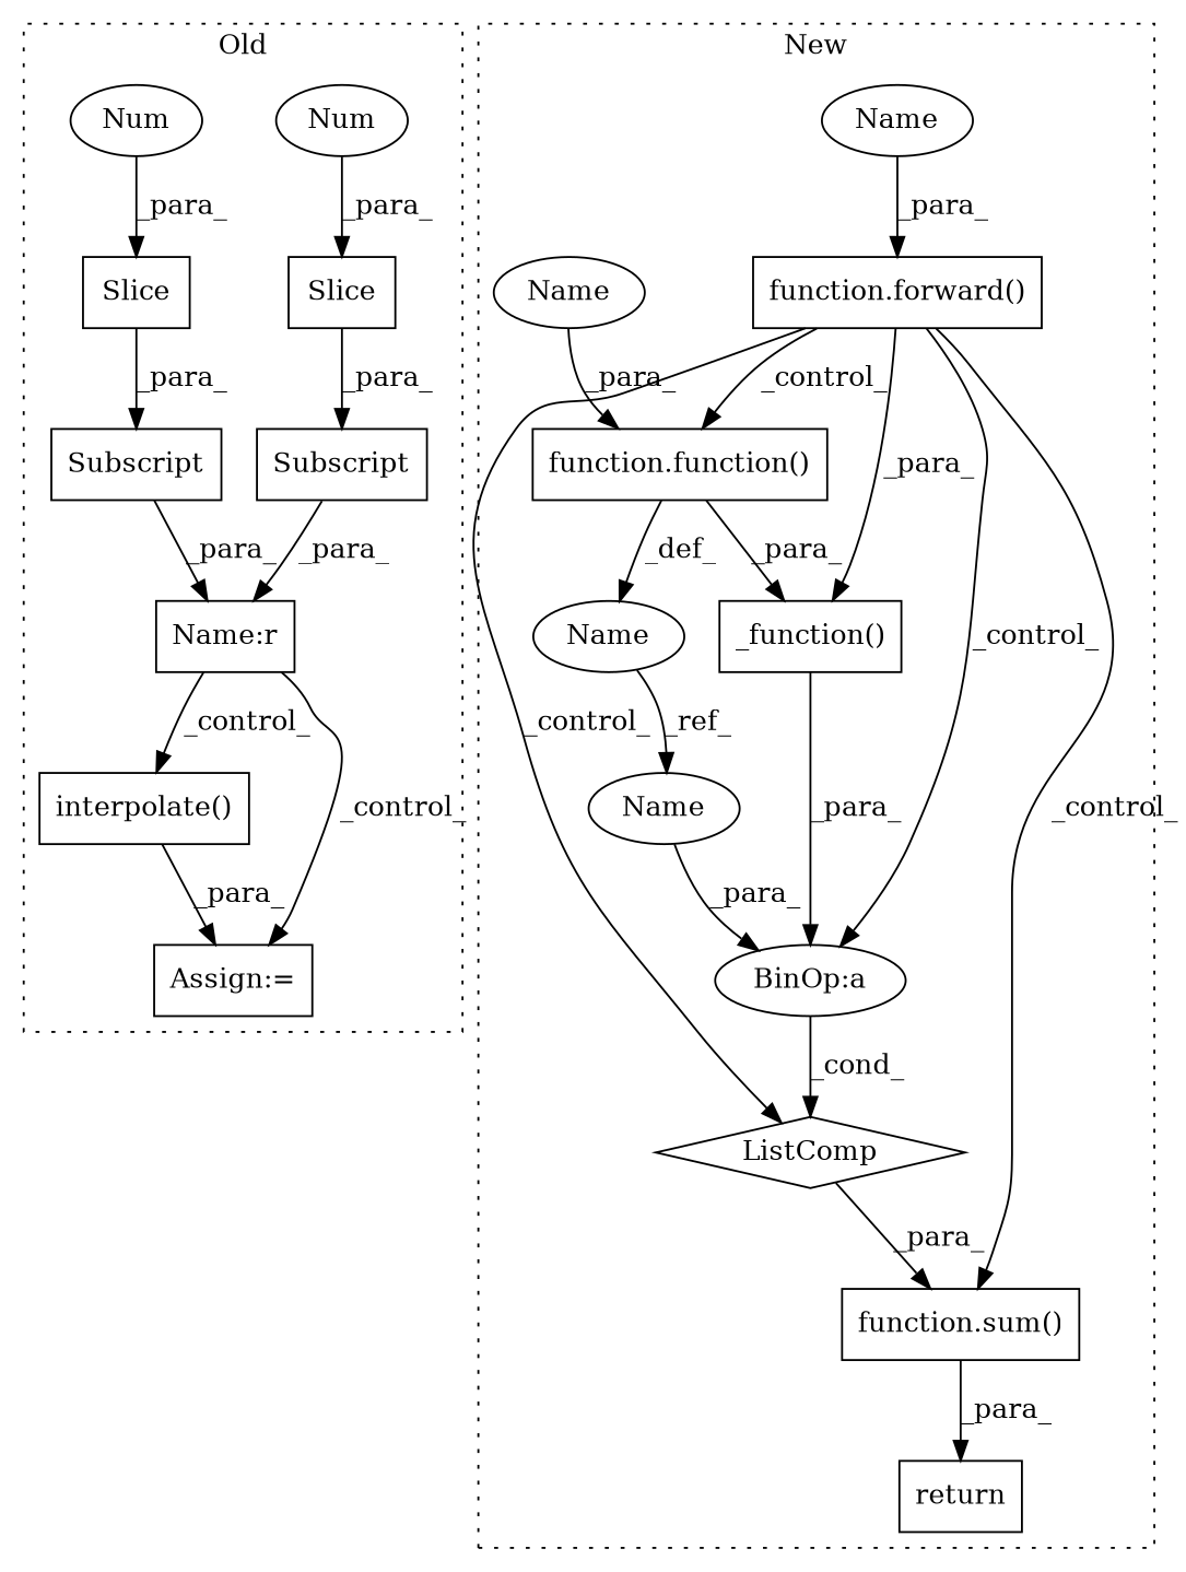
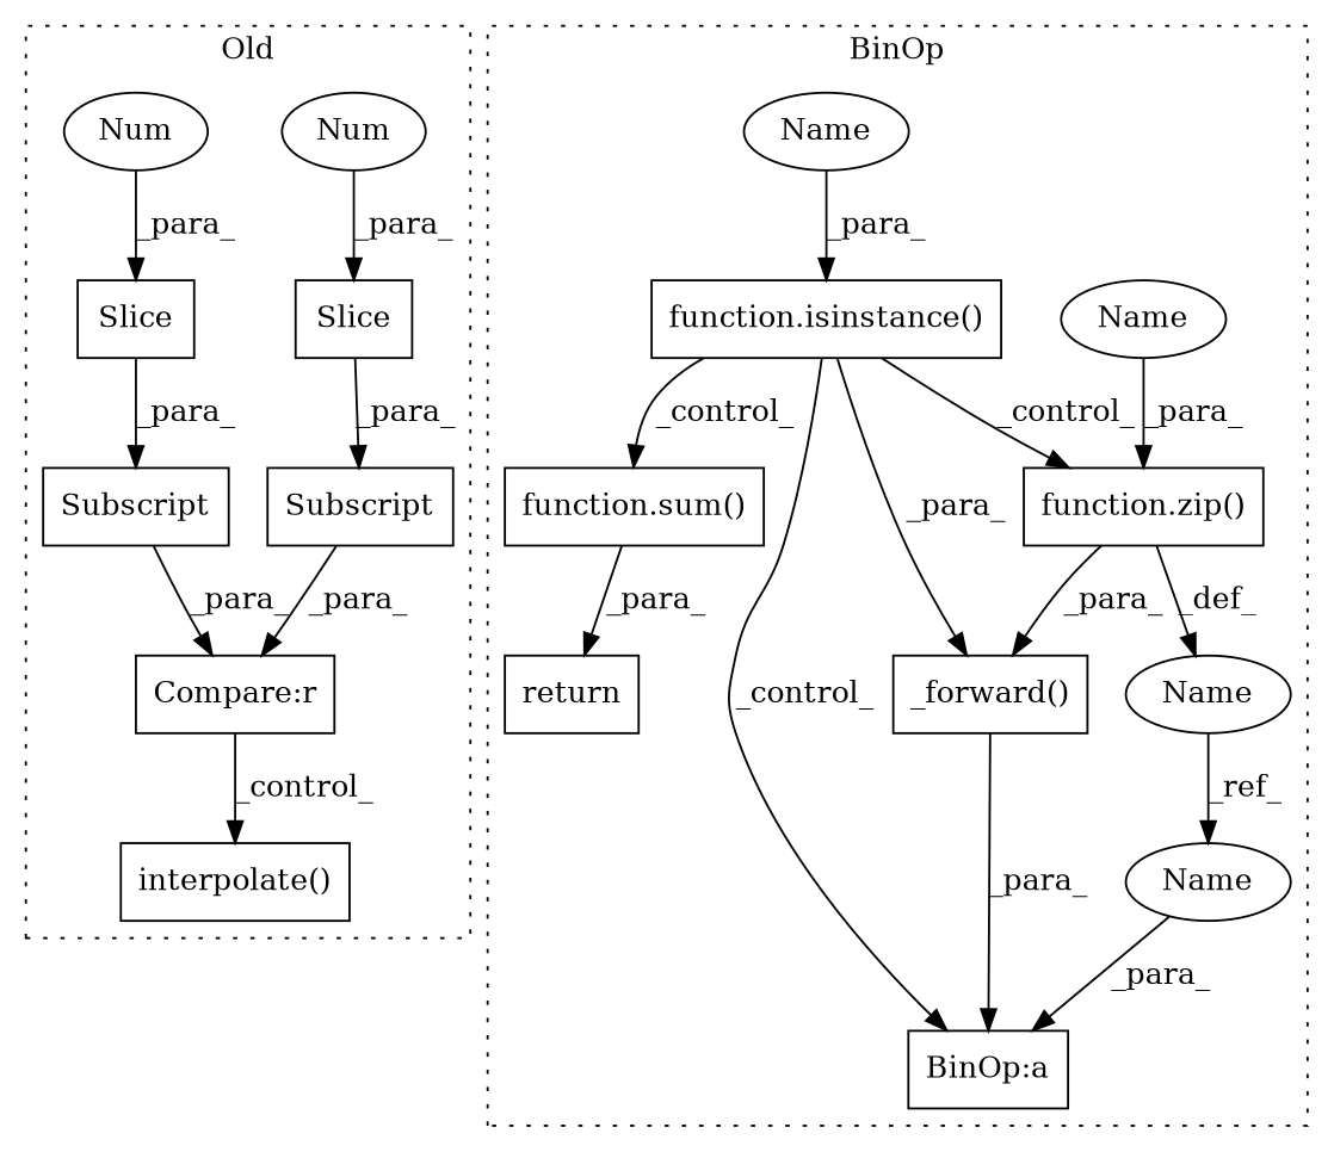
  digraph {
    node [a=75 l=1 s=2010 shape=box]
    n1 [a=80 l=2 label=Slice]
    n2 [a=76 label=Num shape=ellipse]
    n3 [a=63 l="17,0" label=Subscript s="1996,0"]
-   n4 [a=40 l=36 label="Name:r" s=1977]
+   n4 [a=40 l=36 label="Compare:r" s=1977]
    n5 [a=63 l="15,0" label=Subscript s="1977,0"]
    n6 [l="14,63" label="interpolate()" s="2035,2054"]
    n7 [a=80 l=2 label=Slice s=1989]
    n8 [a=76 label=Num s=1989 shape=ellipse]
-   n9 [a=68 l=3 label="Assign:=" s=2032]
-   n10 [l="11,1" label="function.forward()" s="3327,3349"]
-   n11 [a=82 l=3 label="BinOp:a" s=3377 shape=ellipse]
-   n12 [l="14,1" label="_function()" s="3380,3407"]
-   n13 [a=106 l=80 label=ListComp s=3375 shape=diamond]
+   n10 [l="11,1" label="function.isinstance()" s="3327,3349"]
+   n11 [a=82 l=3 label="BinOp:a" s=3377]
+   n12 [l="14,1" label="_forward()" s="3380,3407"]
    n14 [l="4,1" label="function.sum()" s="3371,3455"]
    n15 [a=87 label=Name s=3420 shape=ellipse]
-   n16 [l="4,1" label="function.function()" s="3426,3453"]
+   n16 [l="4,1" label="function.zip()" s="3426,3453"]
    n17 [a=93 l=7 label=return s=3364]
    n18 [a=87 l=5 label=Name s=3430 shape=ellipse]
    n19 [a=87 l=5 label=Name s=3338 shape=ellipse]
    n20 [a=87 label=Name s=3376 shape=ellipse]
    subgraph cluster_1 {
      label=Old
      style=dotted
      n1
      n2
      n3
      n4
      n5
      n6
      n7
      n8
-     n9
    }
    subgraph cluster_2 {
-     label=New
+     label=BinOp
      style=dotted
      n10
      n11
      n12
-     n13
      n14
      n15
      n16
      n17
      n18
      n19
      n20
    }
    n1 -> n3 [label=_para_]
    n2 -> n1 [label=_para_]
    n3 -> n4 [label=_para_]
    n4 -> n6 [label=_control_]
-   n4 -> n9 [label=_control_]
    n5 -> n4 [label=_para_]
-   n6 -> n9 [label=_para_]
    n7 -> n5 [label=_para_]
    n8 -> n7 [label=_para_]
    n10 -> n11 [label=_control_]
    n10 -> n12 [label=_para_]
-   n10 -> n13 [label=_control_]
    n10 -> n14 [label=_control_]
    n10 -> n16 [label=_control_]
-   n11 -> n13 [label=_cond_]
    n12 -> n11 [label=_para_]
-   n13 -> n14 [label=_para_]
    n14 -> n17 [label=_para_]
    n15 -> n20 [label=_ref_]
    n16 -> n12 [label=_para_]
    n16 -> n15 [label=_def_]
    n18 -> n16 [label=_para_]
    n19 -> n10 [label=_para_]
    n20 -> n11 [label=_para_]
  }
